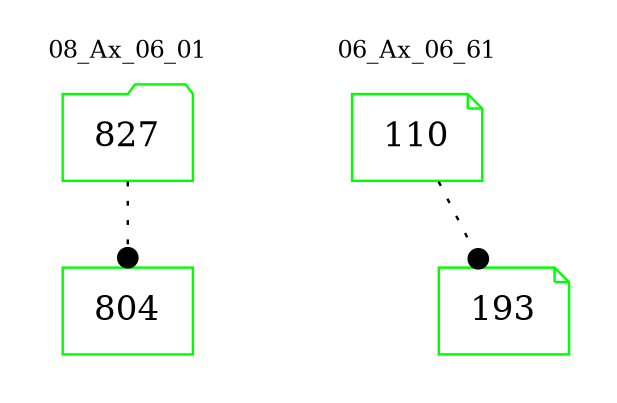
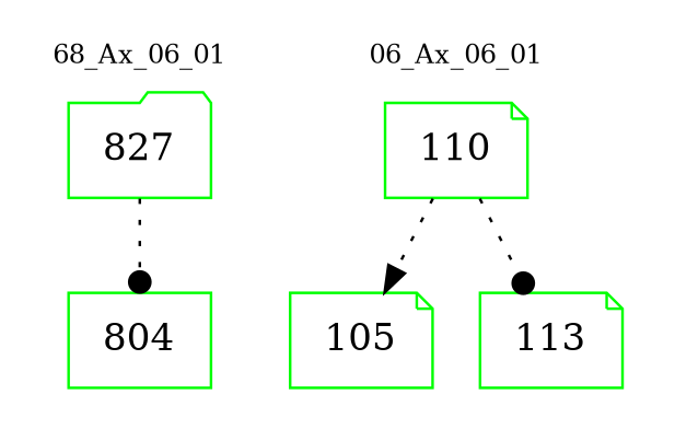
  digraph {
    node [color=green shape=note]
    edge [arrowhead=dot color=black style=dotted]
    n1 [label=827 shape=folder]
    n2 [label=804 shape=box]
    n3 [label=110]
-   n5 [label=193]
+   n4 [label=105]
+   n5 [label=113]
    subgraph cluster_1 {
      color=white
      fontsize=10
-     label="08_Ax_06_01"
+     label="68_Ax_06_01"
      n1
      n2
    }
    subgraph cluster_2 {
      color=white
      fontsize=10
-     label="06_Ax_06_61"
+     label="06_Ax_06_01"
      n3
+     n4
      n5
    }
    n1 -> n2
+   n3 -> n4 [arrowhead=normal]
    n3 -> n5
  }
